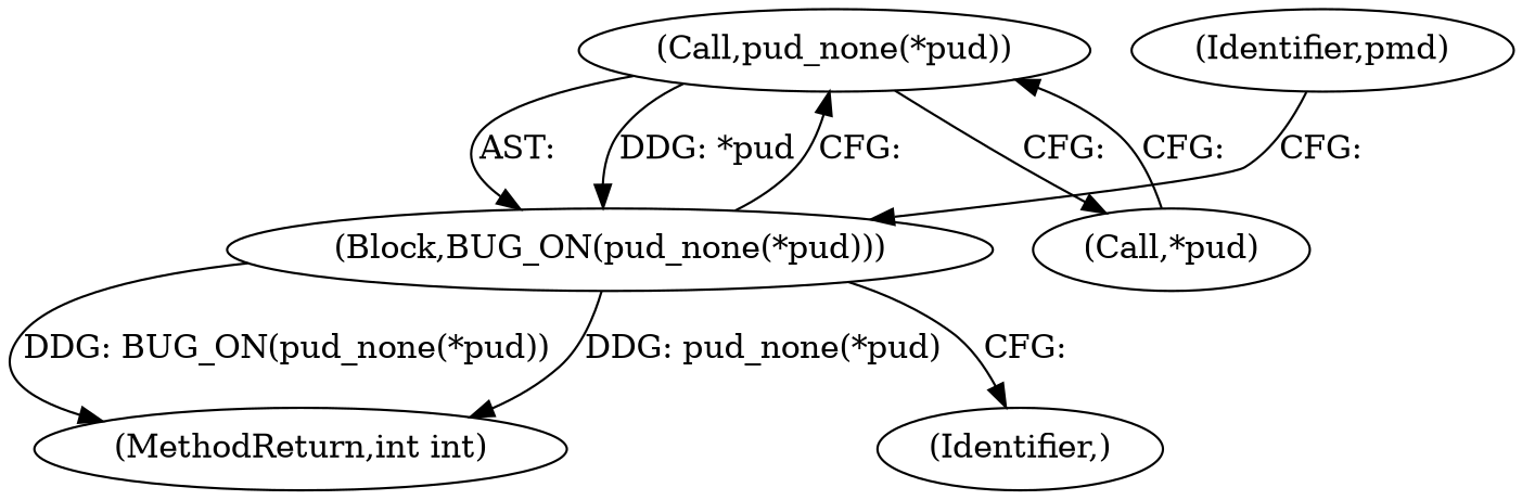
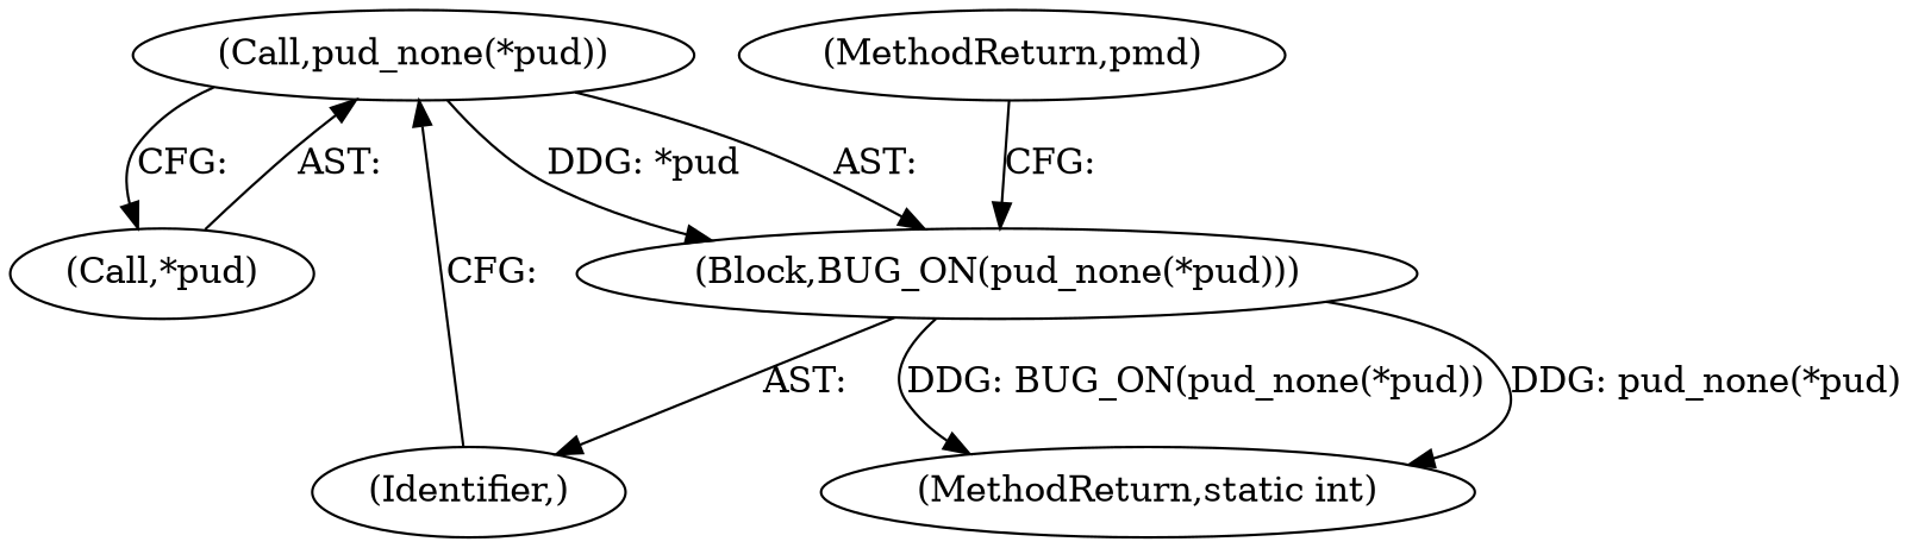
  digraph {
    n1 [label="(Call,pud_none(*pud))"]
    n2 [label="(Block,BUG_ON(pud_none(*pud)))"]
    n3 [label="(Call,*pud)"]
-   n4 [label="(MethodReturn,int int)"]
+   n4 [label="(MethodReturn,static int)"]
    n5 [label="(Identifier,)"]
-   n6 [label="(Identifier,pmd)"]
+   n6 [label="(MethodReturn,pmd)"]
    n1 -> n2 [label="AST: "]
    n1 -> n2 [label="DDG: *pud"]
    n1 -> n3 [label="CFG: "]
-   n2 -> n1 [label="CFG: "]
+   n5 -> n1 [label="CFG: "]
    n2 -> n4 [label="DDG: pud_none(*pud)"]
    n2 -> n4 [label="DDG: BUG_ON(pud_none(*pud))"]
-   n2 -> n5 [label="CFG: "]
-   n3 -> n1 [label="CFG: "]
+   n2 -> n5 [label="AST: "]
+   n3 -> n1 [label="AST: "]
    n6 -> n2 [label="CFG: "]
  }
